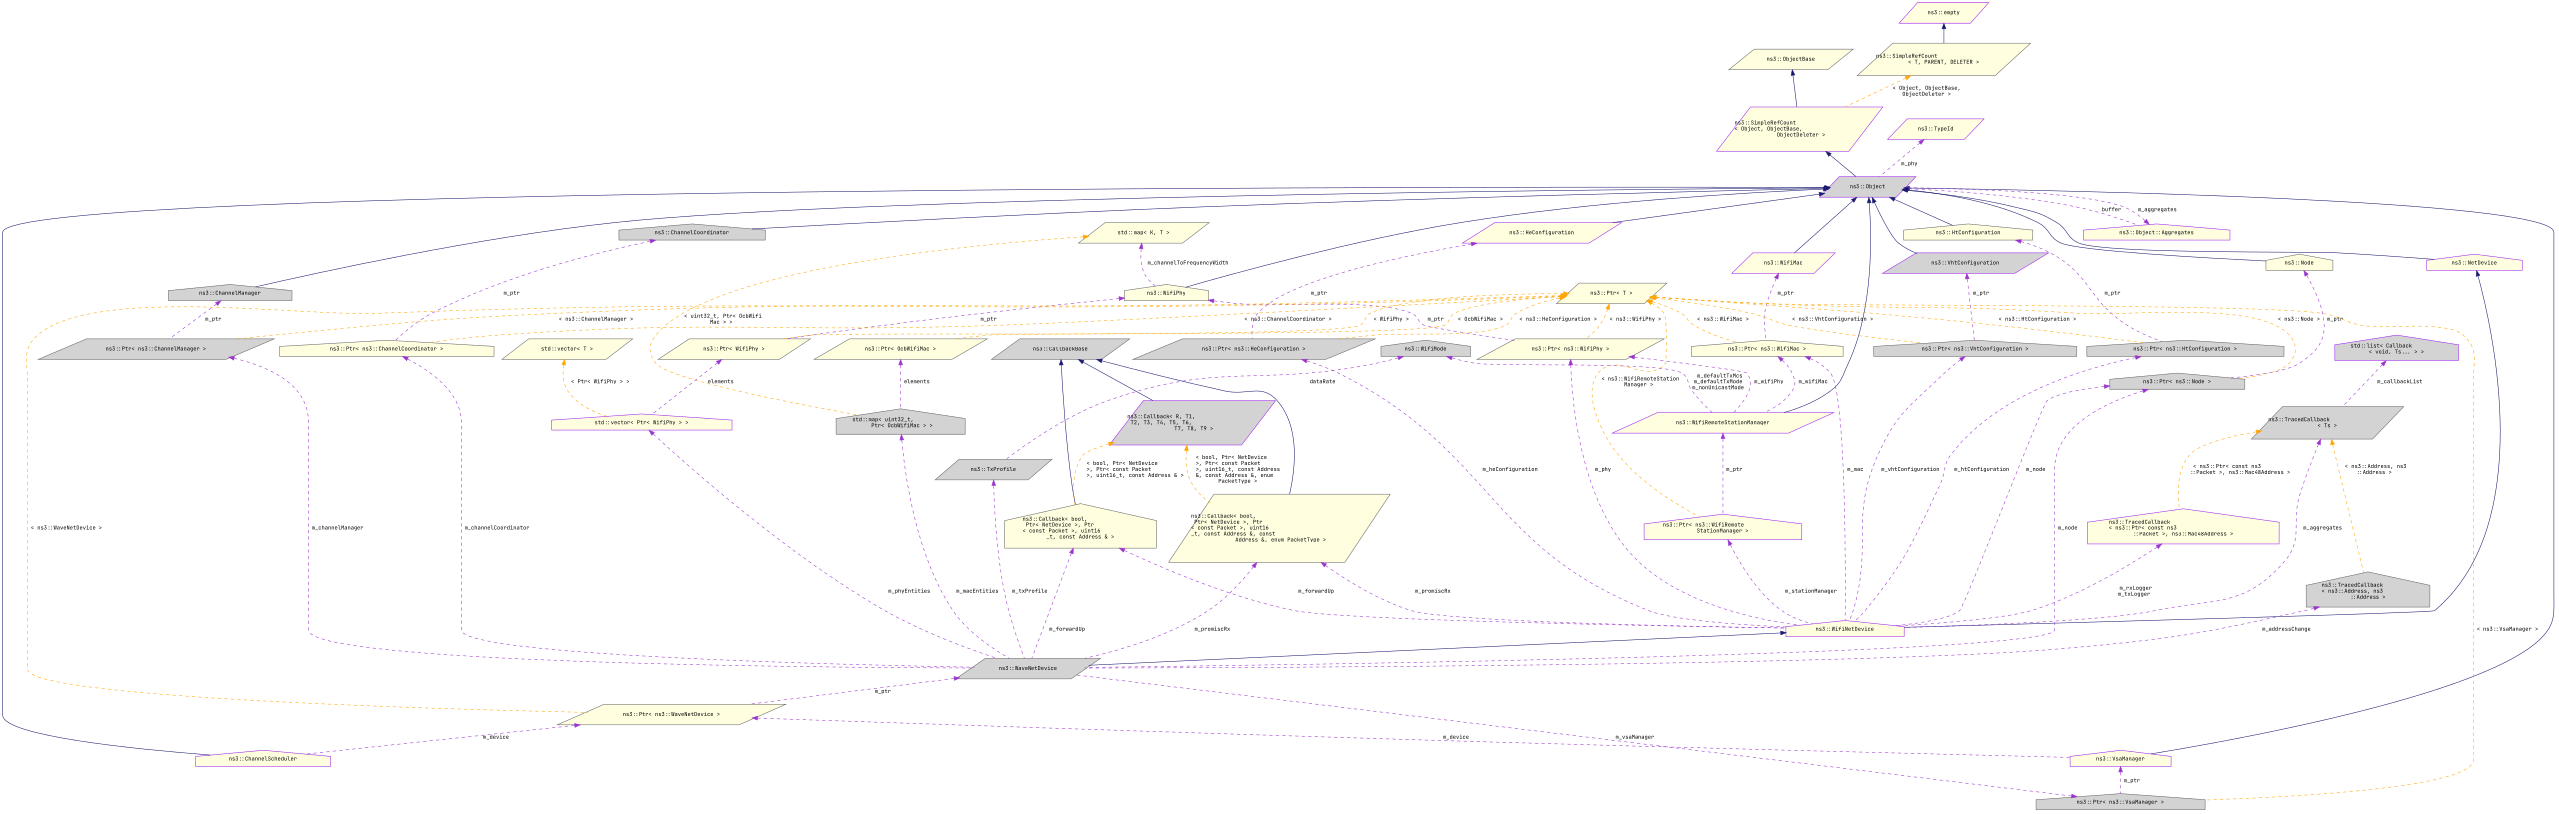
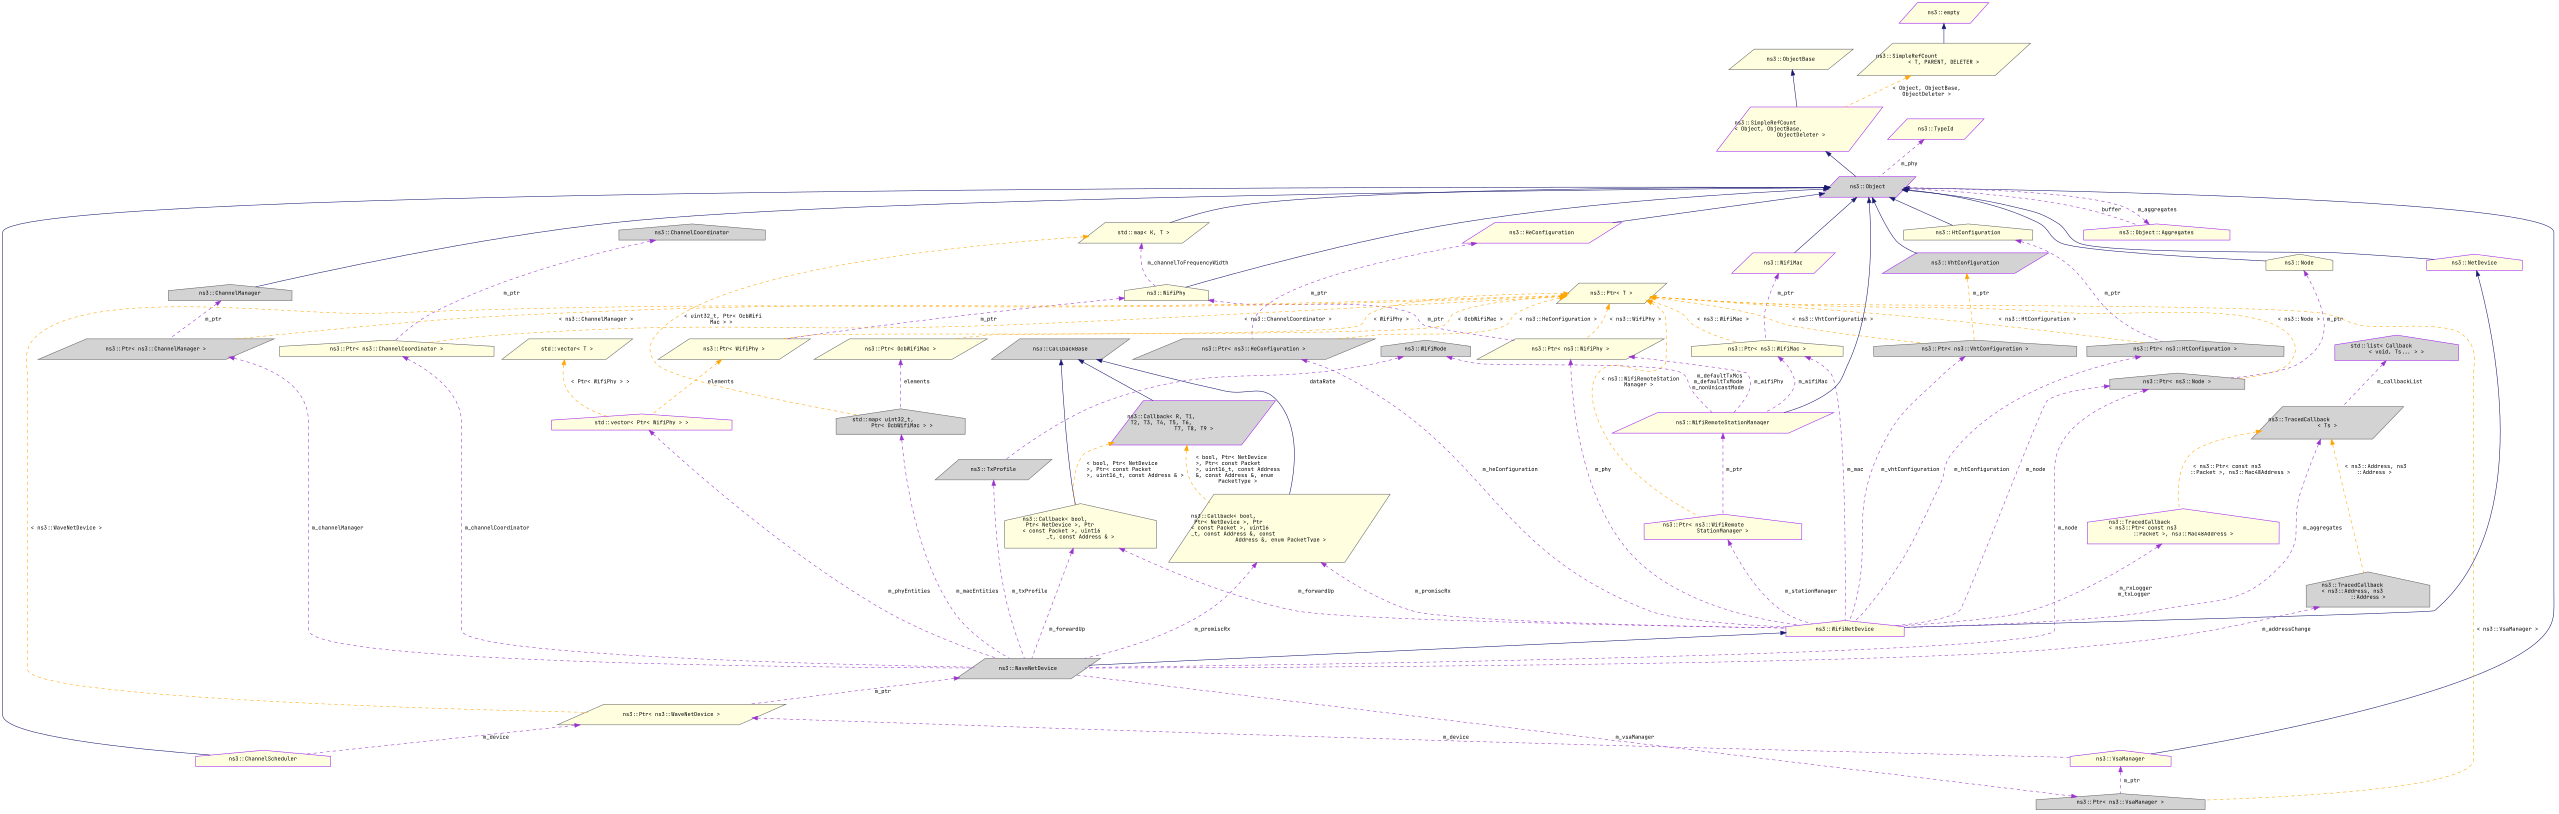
  digraph {
    fontname="JetBrains Mono"
    node [color=gray40 fillcolor=lightyellow fontname="JetBrains Mono" fontsize=10 shape=parallelogram style=filled]
    edge [color=darkorchid3 dir=back fontname="JetBrains Mono" fontsize=10 labelfontname=Helvetica labelfontsize=10 style=dashed]
    n1 [color=purple fontcolor=black height=0.2 label="ns3::ChannelScheduler" shape=house width=0.4]
    n2 [color=purple fillcolor=lightgrey height=0.2 label="ns3::Object" width=0.4]
    n3 [color=purple height=0.2 label="ns3::Object::Aggregates" shape=house width=0.4]
    n4 [color=purple height=0.2 label="ns3::NetDevice" shape=house width=0.4]
    n5 [color=purple height=0.2 label="ns3::WifiMac" width=0.4]
    n6 [height=0.2 label="ns3::HtConfiguration" shape=house width=0.4]
    n7 [color=purple height=0.2 label="ns3::WifiRemoteStationManager" width=0.4]
    n8 [height=0.2 label="ns3::WifiPhy" shape=house width=0.4]
    n9 [height=0.2 label="ns3::Node" shape=house width=0.4]
    n10 [color=purple height=0.2 label="ns3::HeConfiguration" width=0.4]
    n11 [color=purple fillcolor=lightgrey height=0.2 label="ns3::VhtConfiguration" width=0.4]
    n12 [fillcolor=lightgrey height=0.2 label="ns3::ChannelCoordinator" shape=house width=0.4]
    n13 [fillcolor=lightgrey height=0.2 label="ns3::ChannelManager" shape=house width=0.4]
    n14 [color=purple height=0.2 label="ns3::VsaManager" shape=house width=0.4]
    n15 [color=purple height=0.2 label="ns3::WifiNetDevice" shape=house width=0.4]
    n16 [height=0.2 label="ns3::Ptr\< ns3::WifiMac \>" shape=house width=0.4]
    n17 [fillcolor=lightgrey height=0.2 label="ns3::Ptr\< ns3::HtConfiguration \>" shape=house width=0.4]
    n18 [color=purple height=0.2 label="ns3::Ptr\< ns3::WifiRemote\lStationManager \>" shape=house width=0.4]
    n19 [height=0.2 label="ns3::Ptr\< ns3::WifiPhy \>" width=0.4]
    n20 [height=0.2 label="ns3::Ptr\< WifiPhy \>" width=0.4]
    n21 [fillcolor=lightgrey height=0.2 label="ns3::Ptr\< ns3::Node \>" shape=house width=0.4]
    n22 [fillcolor=lightgrey height=0.2 label="ns3::Ptr\< ns3::HeConfiguration \>" width=0.4]
    n23 [fillcolor=lightgrey height=0.2 label="ns3::Ptr\< ns3::VhtConfiguration \>" shape=house width=0.4]
    n24 [height=0.2 label="ns3::Ptr\< ns3::ChannelCoordinator \>" shape=house width=0.4]
    n25 [fillcolor=lightgrey height=0.2 label="ns3::Ptr\< ns3::ChannelManager \>" width=0.4]
    n26 [fillcolor=lightgrey height=0.2 label="ns3::Ptr\< ns3::VsaManager \>" shape=house width=0.4]
    n27 [color=purple height=0.2 label="ns3::SimpleRefCount\l\< Object, ObjectBase,\l ObjectDeleter \>" width=0.4]
    n28 [height=0.2 label="ns3::ObjectBase" width=0.4]
    n29 [height=0.2 label="ns3::SimpleRefCount\l\< T, PARENT, DELETER \>" width=0.4]
    n30 [color=purple height=0.2 label="ns3::empty" width=0.4]
    n31 [color=purple height=0.2 label="ns3::TypeId" width=0.4]
    n32 [height=0.2 label="ns3::Ptr\< ns3::WaveNetDevice \>" width=0.4]
    n33 [fillcolor=lightgrey height=0.2 label="ns3::WaveNetDevice" width=0.4]
    n34 [height=0.2 label="ns3::Ptr\< T \>" width=0.4]
    n35 [height=0.2 label="ns3::Ptr\< OcbWifiMac \>" width=0.4]
    n36 [fillcolor=lightgrey height=0.2 label="std::map\< uint32_t,\l Ptr\< OcbWifiMac \> \>" shape=house width=0.4]
    n37 [color=purple height=0.2 label="std::vector\< Ptr\< WifiPhy \> \>" shape=house width=0.4]
    n38 [color=purple height=0.2 label="ns3::TracedCallback\l\< ns3::Ptr\< const ns3\l::Packet \>, ns3::Mac48Address \>" shape=house width=0.4]
    n39 [fillcolor=lightgrey height=0.2 label="ns3::TracedCallback\l\< Ts \>" width=0.4]
    n40 [fillcolor=lightgrey height=0.2 label="ns3::TracedCallback\l\< ns3::Address, ns3\l::Address \>" shape=house width=0.4]
    n41 [color=purple fillcolor=lightgrey height=0.2 label="std::list\< Callback\l\< void, Ts... \> \>" shape=house width=0.4]
    n42 [height=0.2 label="ns3::Callback\< bool,\l Ptr\< NetDevice \>, Ptr\l\< const Packet \>, uint16\l_t, const Address &, const\l Address &, enum PacketType \>" width=0.4]
    n43 [fillcolor=lightgrey height=0.2 label="ns3::CallbackBase" width=0.4]
    n44 [color=purple fillcolor=lightgrey height=0.2 label="ns3::Callback\< R, T1,\l T2, T3, T4, T5, T6,\l T7, T8, T9 \>" width=0.4]
    n45 [height=0.2 label="ns3::Callback\< bool,\l Ptr\< NetDevice \>, Ptr\l\< const Packet \>, uint16\l_t, const Address & \>" shape=house width=0.4]
    n46 [fillcolor=lightgrey height=0.2 label="ns3::WifiMode" shape=house width=0.4]
    n47 [fillcolor=lightgrey height=0.2 label="ns3::TxProfile" width=0.4]
    n48 [height=0.2 label="std::map\< K, T \>" width=0.4]
    n49 [height=0.2 label="std::vector\< T \>" width=0.4]
    n2 -> n1 [color=midnightblue style=solid]
    n2 -> n3 [label=" buffer"]
    n2 -> n4 [color=midnightblue style=solid]
    n2 -> n5 [color=midnightblue style=solid]
    n2 -> n6 [color=midnightblue style=solid]
    n2 -> n7 [color=midnightblue style=solid]
    n2 -> n8 [color=midnightblue style=solid]
    n2 -> n9 [color=midnightblue style=solid]
    n2 -> n10 [color=midnightblue style=solid]
    n2 -> n11 [color=midnightblue style=solid]
-   n2 -> n12 [color=midnightblue style=solid]
+   n2 -> n48 [color=midnightblue style=solid]
    n2 -> n13 [color=midnightblue style=solid]
    n2 -> n14 [color=midnightblue style=solid]
    n3 -> n2 [label=" m_aggregates"]
    n4 -> n15 [color=midnightblue style=solid]
    n5 -> n16 [label=" m_ptr"]
    n6 -> n17 [label=" m_ptr"]
    n7 -> n18 [label=" m_ptr"]
    n8 -> n19 [label=" m_ptr"]
    n8 -> n20 [label=" m_ptr"]
    n9 -> n21 [label=" m_ptr"]
    n10 -> n22 [label=" m_ptr"]
-   n11 -> n23 [label=" m_ptr"]
+   n11 -> n23 [color=orange label=" m_ptr"]
    n12 -> n24 [label=" m_ptr"]
    n13 -> n25 [label=" m_ptr"]
    n14 -> n26 [label=" m_ptr"]
    n15 -> n33 [color=midnightblue style=solid]
    n16 -> n7 [label=" m_wifiMac"]
    n16 -> n15 [label=" m_mac"]
    n17 -> n15 [label=" m_htConfiguration"]
    n18 -> n15 [label=" m_stationManager"]
    n19 -> n7 [label=" m_wifiPhy"]
    n19 -> n15 [label=" m_phy"]
-   n20 -> n37 [label=" elements"]
+   n20 -> n37 [color=orange label=" elements"]
    n21 -> n15 [label=" m_node"]
    n21 -> n33 [label=" m_node"]
    n22 -> n15 [label=" m_heConfiguration"]
    n23 -> n15 [label=" m_vhtConfiguration"]
    n24 -> n33 [label=" m_channelCoordinator"]
    n25 -> n33 [label=" m_channelManager"]
    n26 -> n33 [label=" m_vsaManager"]
    n27 -> n2 [color=midnightblue style=solid]
    n28 -> n27 [color=midnightblue style=solid]
    n29 -> n27 [color=orange label=" \< Object, ObjectBase,\l ObjectDeleter \>"]
    n30 -> n29 [color=midnightblue style=solid]
    n31 -> n2 [label=" m_phy"]
    n32 -> n1 [label=" m_device"]
    n32 -> n14 [label=" m_device"]
    n33 -> n32 [label=" m_ptr"]
    n34 -> n16 [color=orange label=" \< ns3::WifiMac \>"]
    n34 -> n17 [color=orange label=" \< ns3::HtConfiguration \>"]
    n34 -> n18 [color=orange label=" \< ns3::WifiRemoteStation\lManager \>"]
    n34 -> n19 [color=orange label=" \< ns3::WifiPhy \>"]
    n34 -> n20 [color=orange label=" \< WifiPhy \>"]
    n34 -> n21 [color=orange label=" \< ns3::Node \>"]
    n34 -> n22 [color=orange label=" \< ns3::HeConfiguration \>"]
    n34 -> n23 [color=orange label=" \< ns3::VhtConfiguration \>"]
    n34 -> n24 [color=orange label=" \< ns3::ChannelCoordinator \>"]
    n34 -> n25 [color=orange label=" \< ns3::ChannelManager \>"]
    n34 -> n26 [color=orange label=" \< ns3::VsaManager \>"]
    n34 -> n32 [color=orange label=" \< ns3::WaveNetDevice \>"]
    n34 -> n35 [color=orange label=" \< OcbWifiMac \>"]
    n35 -> n36 [label=" elements"]
    n36 -> n33 [label=" m_macEntities"]
    n37 -> n33 [label=" m_phyEntities"]
    n38 -> n15 [label=" m_rxLogger\nm_txLogger"]
    n39 -> n15 [label=" m_aggregates"]
    n39 -> n38 [color=orange label=" \< ns3::Ptr\< const ns3\l::Packet \>, ns3::Mac48Address \>"]
    n39 -> n40 [color=orange label=" \< ns3::Address, ns3\l::Address \>"]
    n40 -> n33 [label=" m_addressChange"]
    n41 -> n39 [label=" m_callbackList"]
    n42 -> n15 [label=" m_promiscRx"]
    n42 -> n33 [label=" m_promiscRx"]
    n43 -> n42 [color=midnightblue style=solid]
    n43 -> n44 [color=midnightblue style=solid]
    n43 -> n45 [color=midnightblue style=solid]
    n44 -> n42 [color=orange label=" \< bool, Ptr\< NetDevice\l \>, Ptr\< const Packet\l \>, uint16_t, const Address\l &, const Address &, enum\l PacketType \>"]
    n44 -> n45 [color=orange label=" \< bool, Ptr\< NetDevice\l \>, Ptr\< const Packet\l \>, uint16_t, const Address & \>"]
    n45 -> n15 [label=" m_forwardUp"]
    n45 -> n33 [label=" m_forwardUp"]
    n46 -> n7 [label=" m_defaultTxMcs\nm_defaultTxMode\nm_nonUnicastMode"]
    n46 -> n47 [label=" dataRate"]
    n47 -> n33 [label=" m_txProfile"]
    n48 -> n8 [label=" m_channelToFrequencyWidth"]
    n48 -> n36 [color=orange label=" \< uint32_t, Ptr\< OcbWifi\lMac \> \>"]
    n49 -> n37 [color=orange label=" \< Ptr\< WifiPhy \> \>"]
  }
